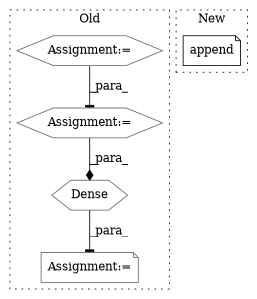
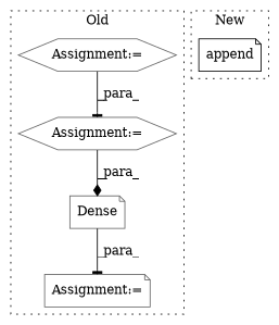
  digraph {
    node [a=7 l=1 shape=hexagon color=gray40]
    edge [arrowhead=tee]
-   n1 [a=32 l="6,1" label=Dense s="2777,2796"]
+   n1 [a=32 l="6,1" label=Dense s="2777,2796" shape=note]
    n2 [label="Assignment:=" s=2776 shape=note]
    n3 [label="Assignment:=" s=2569]
    n4 [label="Assignment:=" s=2426]
    n5 [a=32 l="7,1" label=append s="3062,3086" shape=note color=black]
    subgraph cluster_1 {
      label=Old
      style=dotted
      n1
      n2
      n3
      n4
    }
    subgraph cluster_2 {
      label=New
      style=dotted
      n5
    }
    n1 -> n2 [label=_para_]
    n3 -> n1 [label=_para_ arrowhead=diamond]
    n4 -> n3 [label=_para_]
  }
